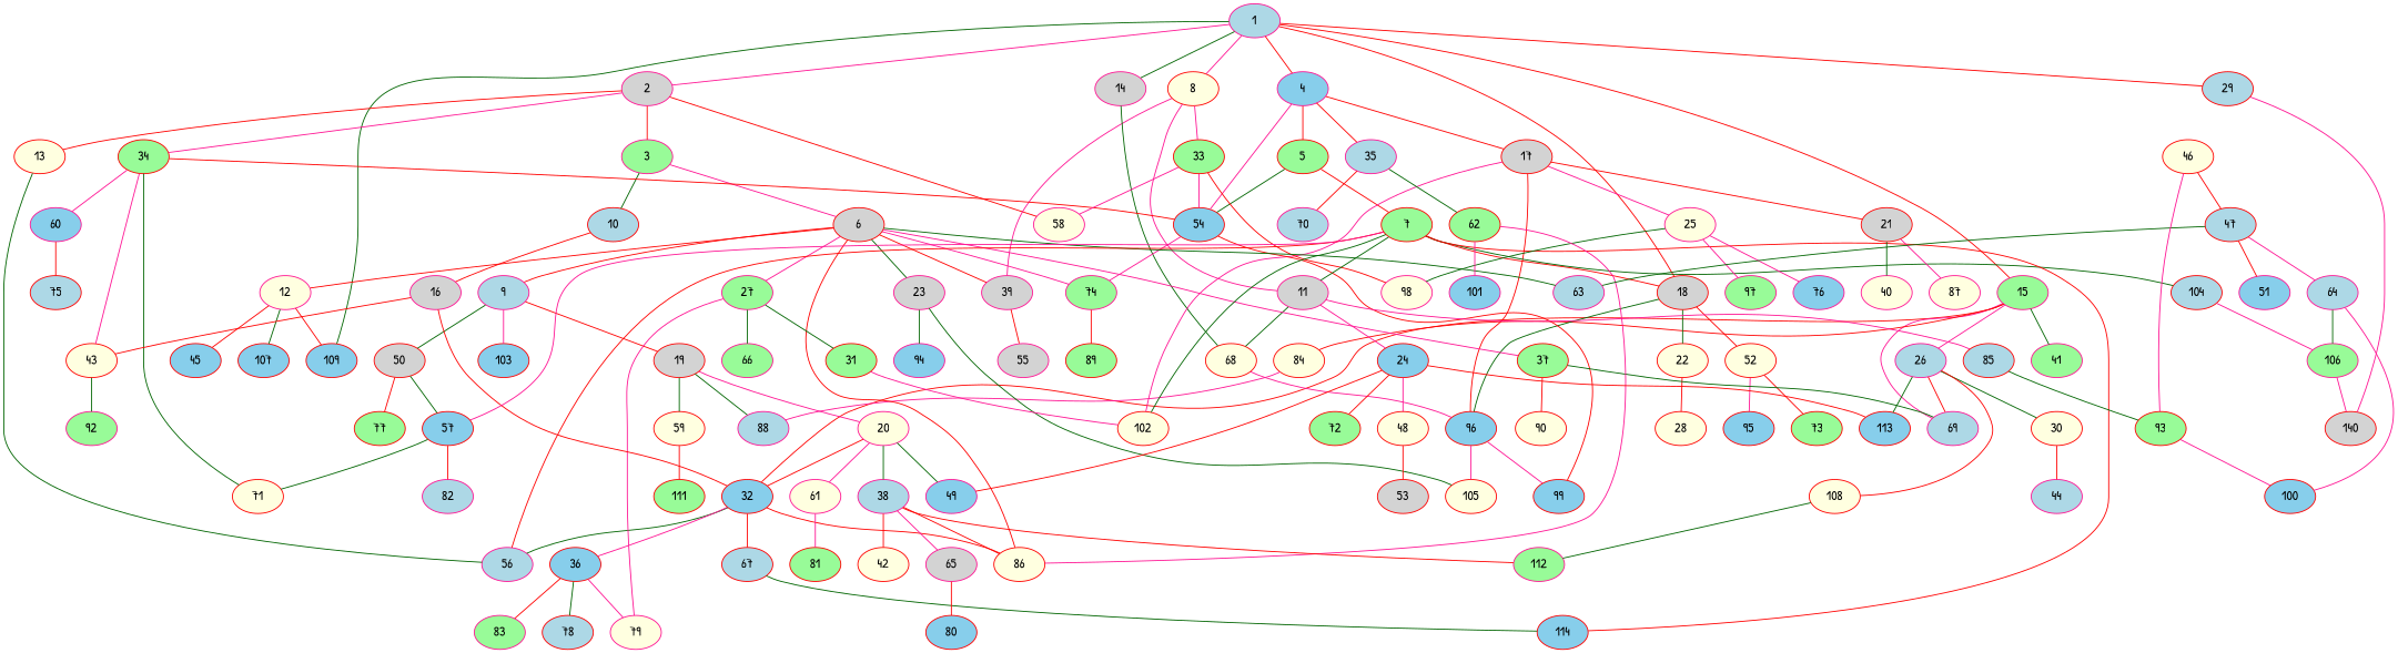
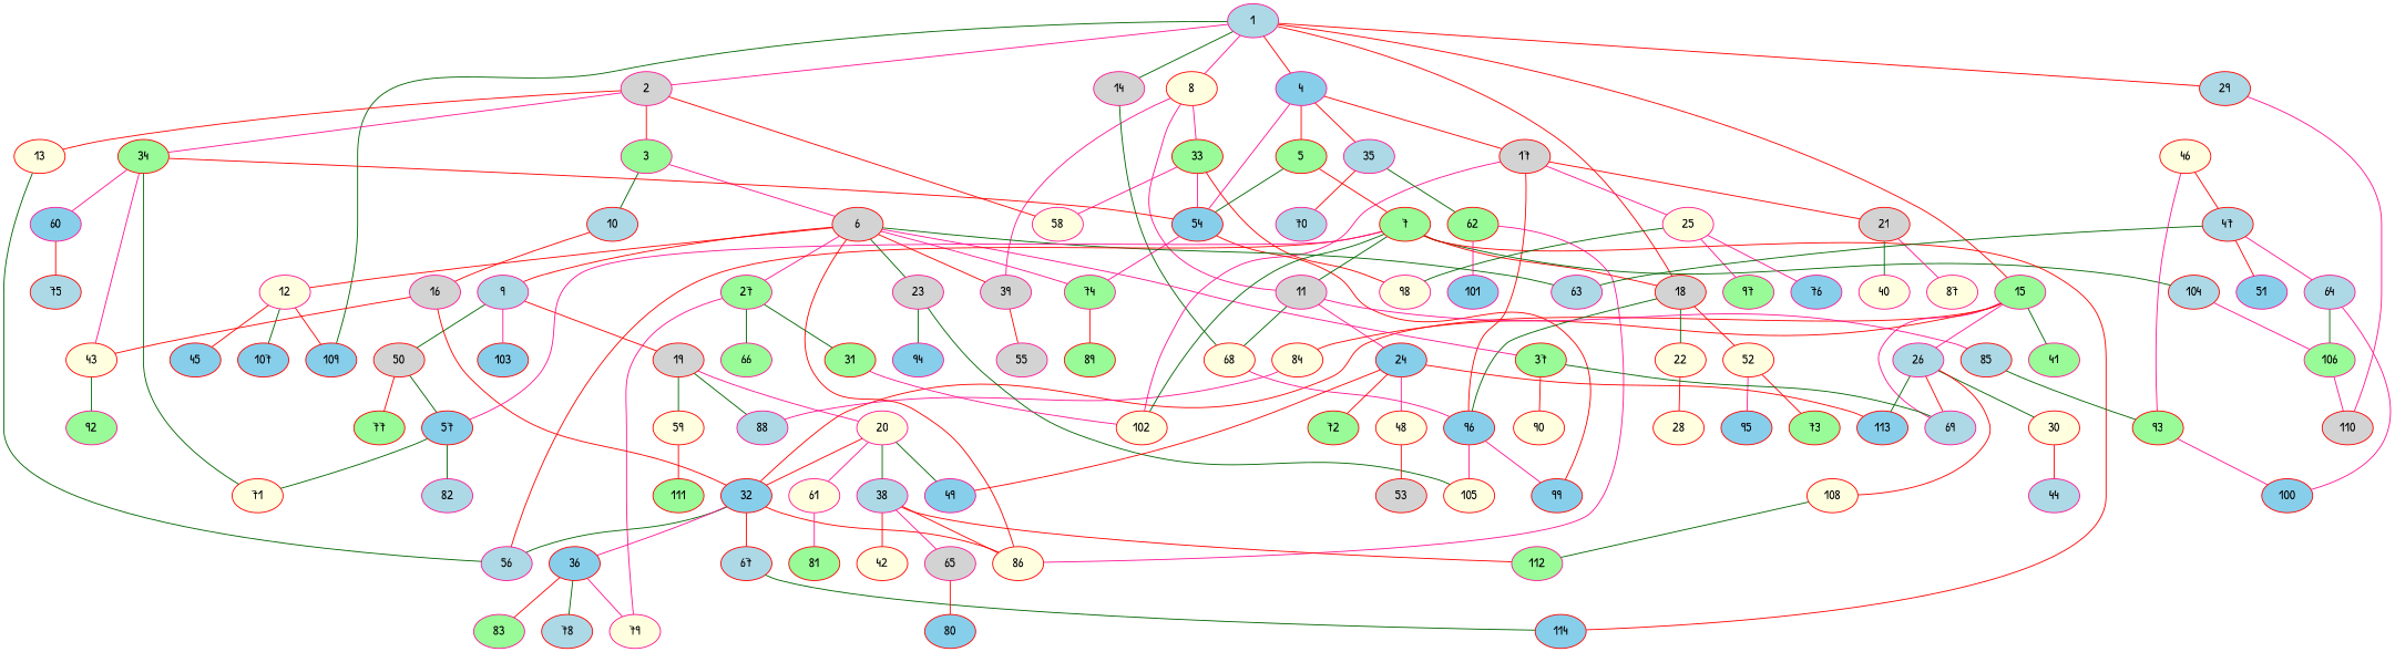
  graph {
    fontname="Patrick Hand"
    node [color=red fillcolor=lightyellow fontname="Patrick Hand" style=filled]
    edge [color=red fontname="Patrick Hand"]
    1 [color=deeppink fillcolor=lightblue]
    2 [color=deeppink fillcolor=lightgrey]
    4 [color=deeppink fillcolor=skyblue]
    8
    14 [color=deeppink fillcolor=lightgrey]
    15 [color=deeppink fillcolor=palegreen]
    18 [fillcolor=lightgrey]
    29 [fillcolor=lightblue]
    109 [fillcolor=skyblue]
    3 [color=deeppink fillcolor=palegreen]
    13
    34 [fillcolor=palegreen]
    58 [color=deeppink]
    5 [fillcolor=palegreen]
    17 [fillcolor=lightgrey]
    35 [color=deeppink fillcolor=lightblue]
    54 [fillcolor=skyblue]
    39 [color=deeppink fillcolor=lightgrey]
    11 [color=deeppink fillcolor=lightgrey]
    33 [fillcolor=palegreen]
    68
    26 [color=deeppink fillcolor=lightblue]
    32 [fillcolor=skyblue]
    41 [color=deeppink fillcolor=palegreen]
    69 [color=deeppink fillcolor=lightblue]
    84
    96 [fillcolor=skyblue]
    22
    52
-   110 [fillcolor=lightgrey label=140]
+   110 [fillcolor=lightgrey]
    6 [fillcolor=lightgrey]
    10 [fillcolor=lightblue]
    56 [color=deeppink fillcolor=lightblue]
    71
    43
    60 [color=deeppink fillcolor=skyblue]
    9 [color=deeppink fillcolor=lightblue]
    12 [color=deeppink]
    23 [color=deeppink fillcolor=lightgrey]
    27 [color=deeppink fillcolor=palegreen]
    37 [fillcolor=palegreen]
    63 [color=deeppink fillcolor=lightblue]
    74 [color=deeppink fillcolor=palegreen]
    86
    16 [color=deeppink fillcolor=lightgrey]
    7 [fillcolor=palegreen]
    102
    21 [fillcolor=lightgrey]
    25 [color=deeppink]
    62 [fillcolor=palegreen]
    70 [color=deeppink fillcolor=lightblue]
    99 [fillcolor=skyblue]
    57 [fillcolor=skyblue]
    104 [fillcolor=lightblue]
    114 [fillcolor=skyblue]
    19 [fillcolor=lightgrey]
    50 [fillcolor=lightgrey]
    103 [fillcolor=skyblue]
    45 [fillcolor=skyblue]
    107 [fillcolor=skyblue]
    94 [color=deeppink fillcolor=skyblue]
    105
    31 [fillcolor=palegreen]
    66 [color=deeppink fillcolor=palegreen]
    79 [color=deeppink]
    90
    55 [color=deeppink fillcolor=lightgrey]
    89 [fillcolor=palegreen]
    24 [fillcolor=skyblue]
    85 [fillcolor=lightblue]
    82 [color=deeppink fillcolor=lightblue]
    106 [color=deeppink fillcolor=palegreen]
    98 [color=deeppink]
    20 [color=deeppink]
    59
    88 [color=deeppink fillcolor=lightblue]
    77 [fillcolor=palegreen]
    49 [color=deeppink fillcolor=skyblue]
    48
    72 [fillcolor=palegreen]
    113 [fillcolor=skyblue]
    93 [fillcolor=palegreen]
    30
    108
    36 [fillcolor=skyblue]
    67 [fillcolor=lightblue]
    92 [color=deeppink fillcolor=palegreen]
    47 [fillcolor=lightblue]
    46
    40 [color=deeppink]
    87 [color=deeppink]
    76 [color=deeppink fillcolor=skyblue]
    97 [color=deeppink fillcolor=palegreen]
    28
    73 [fillcolor=palegreen]
    95 [fillcolor=skyblue]
    38 [color=deeppink fillcolor=lightblue]
    61 [color=deeppink]
    111 [fillcolor=palegreen]
    42
    65 [color=deeppink fillcolor=lightgrey]
    112 [color=deeppink fillcolor=palegreen]
    81 [fillcolor=palegreen]
    53 [fillcolor=lightgrey]
    44 [color=deeppink fillcolor=lightblue]
    78 [fillcolor=lightblue]
    83 [color=deeppink fillcolor=palegreen]
    75 [fillcolor=lightblue]
    101 [color=deeppink fillcolor=skyblue]
    80 [fillcolor=skyblue]
    51 [color=deeppink fillcolor=skyblue]
    64 [color=deeppink fillcolor=lightblue]
    100 [fillcolor=skyblue]
    1 -- 2 [color=deeppink]
    1 -- 4
    1 -- 8 [color=deeppink]
    1 -- 14 [color=darkgreen]
    1 -- 15
    1 -- 18
    1 -- 29
    1 -- 109 [color=darkgreen]
    2 -- 3
    2 -- 13
    2 -- 34 [color=deeppink]
    2 -- 58
    4 -- 5
    4 -- 17
    4 -- 35
    4 -- 54 [color=deeppink]
    8 -- 39 [color=deeppink]
    8 -- 11 [color=deeppink]
    8 -- 33 [color=deeppink]
    14 -- 68 [color=darkgreen]
    15 -- 26 [color=deeppink]
    15 -- 32
    15 -- 41 [color=darkgreen]
    15 -- 69 [color=deeppink]
    15 -- 84
    18 -- 96 [color=darkgreen]
    18 -- 22 [color=darkgreen]
    18 -- 52
    29 -- 110 [color=deeppink]
    3 -- 6 [color=deeppink]
    3 -- 10 [color=darkgreen]
    13 -- 56 [color=darkgreen]
    34 -- 54
    34 -- 71 [color=darkgreen]
    34 -- 43 [color=deeppink]
    34 -- 60 [color=deeppink]
    5 -- 54 [color=darkgreen]
    5 -- 7
    17 -- 96
    17 -- 102 [color=deeppink]
    17 -- 21
    17 -- 25 [color=deeppink]
    35 -- 62 [color=darkgreen]
    35 -- 70
    54 -- 74 [color=deeppink]
    54 -- 99
    39 -- 55
    11 -- 68 [color=darkgreen]
    11 -- 24 [color=deeppink]
    11 -- 85 [color=deeppink]
    33 -- 58 [color=deeppink]
    33 -- 54 [color=deeppink]
    33 -- 98
    68 -- 96 [color=deeppink]
    26 -- 69
    26 -- 113 [color=darkgreen]
    26 -- 30 [color=darkgreen]
    26 -- 108
    32 -- 56 [color=darkgreen]
    32 -- 86
    32 -- 36 [color=deeppink]
    32 -- 67
    84 -- 88 [color=deeppink]
    96 -- 99 [color=deeppink]
    96 -- 105 [color=deeppink]
    22 -- 28
    52 -- 73
    52 -- 95 [color=deeppink]
    6 -- 39
    6 -- 9
    6 -- 12
    6 -- 23 [color=darkgreen]
    6 -- 27 [color=deeppink]
    6 -- 37 [color=deeppink]
    6 -- 63 [color=darkgreen]
    6 -- 74 [color=deeppink]
    6 -- 86
    10 -- 16
    43 -- 92 [color=darkgreen]
    60 -- 75
    9 -- 19
    9 -- 50 [color=darkgreen]
    9 -- 103 [color=deeppink]
    12 -- 109
    12 -- 45
    12 -- 107 [color=darkgreen]
    23 -- 94 [color=darkgreen]
    23 -- 105 [color=darkgreen]
    27 -- 31 [color=darkgreen]
    27 -- 66 [color=darkgreen]
    27 -- 79 [color=deeppink]
    37 -- 69 [color=darkgreen]
    37 -- 90
    74 -- 89
    16 -- 32
    16 -- 43
    7 -- 18
    7 -- 11 [color=darkgreen]
    7 -- 56
    7 -- 102 [color=darkgreen]
    7 -- 57 [color=deeppink]
    7 -- 104 [color=darkgreen]
    7 -- 114
    21 -- 40 [color=darkgreen]
    21 -- 87 [color=deeppink]
    25 -- 98 [color=darkgreen]
    25 -- 76 [color=deeppink]
    25 -- 97 [color=deeppink]
    62 -- 86 [color=deeppink]
    62 -- 101 [color=deeppink]
    57 -- 71 [color=darkgreen]
-   57 -- 82
+   57 -- 82 [color=darkgreen]
    104 -- 106 [color=deeppink]
    19 -- 20 [color=deeppink]
    19 -- 59 [color=darkgreen]
    19 -- 88 [color=darkgreen]
    50 -- 57 [color=darkgreen]
    50 -- 77
    31 -- 102 [color=deeppink]
    24 -- 49
    24 -- 48 [color=deeppink]
    24 -- 72
    24 -- 113
    85 -- 93 [color=darkgreen]
    106 -- 110 [color=deeppink]
    20 -- 32
    20 -- 49 [color=darkgreen]
    20 -- 38 [color=darkgreen]
    20 -- 61 [color=deeppink]
    59 -- 111
    48 -- 53
    93 -- 100 [color=deeppink]
    30 -- 44
    108 -- 112 [color=darkgreen]
    36 -- 79 [color=deeppink]
    36 -- 78 [color=darkgreen]
    36 -- 83
    67 -- 114 [color=darkgreen]
    47 -- 63 [color=darkgreen]
    47 -- 51
    47 -- 64 [color=deeppink]
    46 -- 93 [color=deeppink]
    46 -- 47
    38 -- 86
    38 -- 42
    38 -- 65 [color=deeppink]
    38 -- 112
    61 -- 81 [color=deeppink]
    65 -- 80
    64 -- 106 [color=darkgreen]
    64 -- 100 [color=deeppink]
  }
